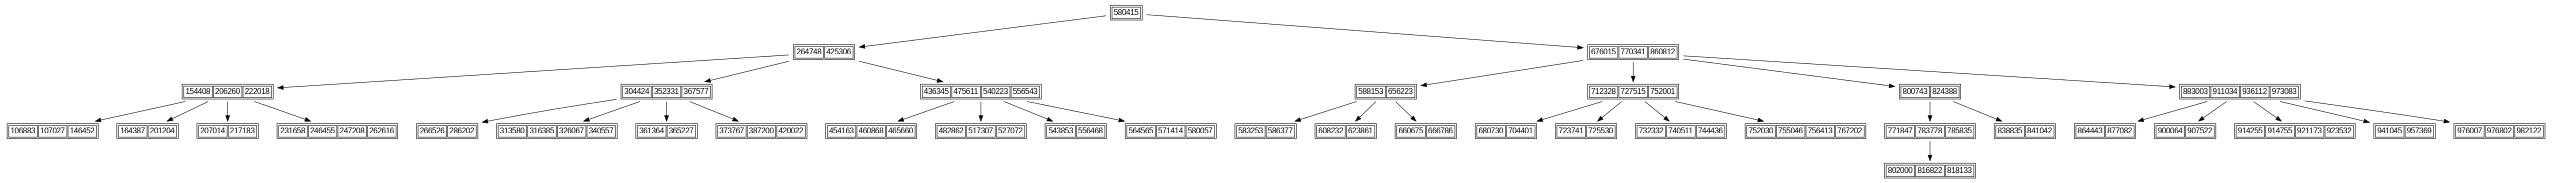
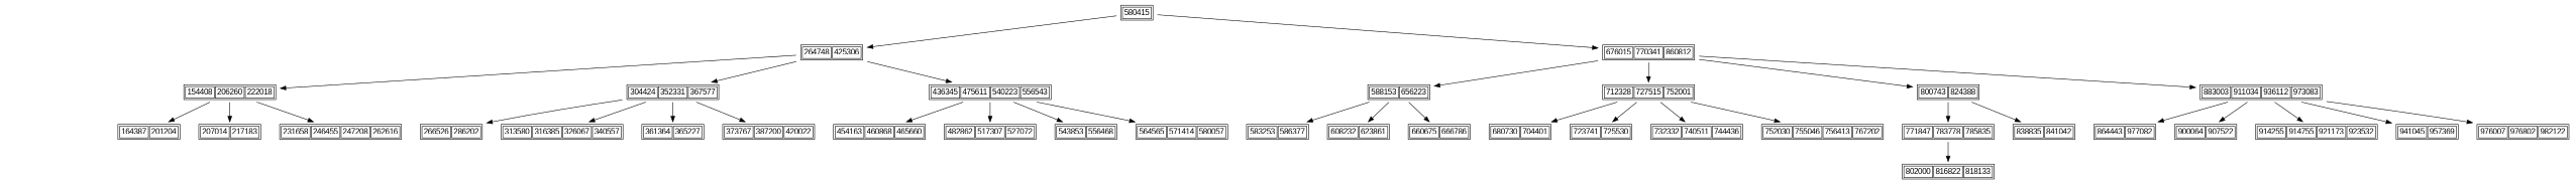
  digraph {
    fontname="Liberation Sans"
    node [fontname="Liberation Sans" shape=none]
    edge [fontname="Liberation Sans"]
    n1 [label=<<TABLE><TR><TD>580415</TD></TR></TABLE>>]
    n2 [label=<<TABLE><TR><TD>264748</TD><TD>425306</TD></TR></TABLE>>]
    n3 [label=<<TABLE><TR><TD>676015</TD><TD>770341</TD><TD>860812</TD></TR></TABLE>>]
    n4 [label=<<TABLE><TR><TD>154408</TD><TD>206260</TD><TD>222018</TD></TR></TABLE>>]
    n5 [label=<<TABLE><TR><TD>304424</TD><TD>352331</TD><TD>367577</TD></TR></TABLE>>]
    n6 [label=<<TABLE><TR><TD>436345</TD><TD>475611</TD><TD>540223</TD><TD>556543</TD></TR></TABLE>>]
    n7 [label=<<TABLE><TR><TD>588153</TD><TD>656223</TD></TR></TABLE>>]
    n8 [label=<<TABLE><TR><TD>712328</TD><TD>727515</TD><TD>752001</TD></TR></TABLE>>]
    n9 [label=<<TABLE><TR><TD>800743</TD><TD>824388</TD></TR></TABLE>>]
    n10 [label=<<TABLE><TR><TD>883003</TD><TD>911034</TD><TD>936112</TD><TD>973083</TD></TR></TABLE>>]
-   n11 [label=<<TABLE><TR><TD>106883</TD><TD>107027</TD><TD>146452</TD></TR></TABLE>>]
    n12 [label=<<TABLE><TR><TD>164387</TD><TD>201204</TD></TR></TABLE>>]
    n13 [label=<<TABLE><TR><TD>207014</TD><TD>217183</TD></TR></TABLE>>]
    n14 [label=<<TABLE><TR><TD>231658</TD><TD>246455</TD><TD>247208</TD><TD>262616</TD></TR></TABLE>>]
    n15 [label=<<TABLE><TR><TD>266526</TD><TD>286202</TD></TR></TABLE>>]
    n16 [label=<<TABLE><TR><TD>313580</TD><TD>316385</TD><TD>326067</TD><TD>340557</TD></TR></TABLE>>]
    n17 [label=<<TABLE><TR><TD>361364</TD><TD>365227</TD></TR></TABLE>>]
    n18 [label=<<TABLE><TR><TD>373767</TD><TD>387200</TD><TD>420022</TD></TR></TABLE>>]
    n19 [label=<<TABLE><TR><TD>454163</TD><TD>460868</TD><TD>465660</TD></TR></TABLE>>]
    n20 [label=<<TABLE><TR><TD>482862</TD><TD>517307</TD><TD>527072</TD></TR></TABLE>>]
    n21 [label=<<TABLE><TR><TD>543853</TD><TD>556468</TD></TR></TABLE>>]
    n22 [label=<<TABLE><TR><TD>564565</TD><TD>571414</TD><TD>580057</TD></TR></TABLE>>]
    n23 [label=<<TABLE><TR><TD>583253</TD><TD>586377</TD></TR></TABLE>>]
    n24 [label=<<TABLE><TR><TD>608232</TD><TD>623861</TD></TR></TABLE>>]
    n25 [label=<<TABLE><TR><TD>660675</TD><TD>666786</TD></TR></TABLE>>]
    n26 [label=<<TABLE><TR><TD>680730</TD><TD>704401</TD></TR></TABLE>>]
    n27 [label=<<TABLE><TR><TD>723741</TD><TD>725530</TD></TR></TABLE>>]
    n28 [label=<<TABLE><TR><TD>732332</TD><TD>740511</TD><TD>744436</TD></TR></TABLE>>]
    n29 [label=<<TABLE><TR><TD>752030</TD><TD>755046</TD><TD>756413</TD><TD>767202</TD></TR></TABLE>>]
    n30 [label=<<TABLE><TR><TD>771847</TD><TD>783778</TD><TD>785835</TD></TR></TABLE>>]
    n31 [label=<<TABLE><TR><TD>838835</TD><TD>841042</TD></TR></TABLE>>]
-   n32 [label=<<TABLE><TR><TD>864443</TD><TD>877082</TD></TR></TABLE>>]
+   n32 [label=<<TABLE><TR><TD>864443</TD><TD>977082</TD></TR></TABLE>>]
    n33 [label=<<TABLE><TR><TD>900064</TD><TD>907522</TD></TR></TABLE>>]
    n34 [label=<<TABLE><TR><TD>914255</TD><TD>914755</TD><TD>921173</TD><TD>923532</TD></TR></TABLE>>]
    n35 [label=<<TABLE><TR><TD>941045</TD><TD>957369</TD></TR></TABLE>>]
    n36 [label=<<TABLE><TR><TD>976007</TD><TD>976802</TD><TD>982122</TD></TR></TABLE>>]
    n37 [label=<<TABLE><TR><TD>802000</TD><TD>816822</TD><TD>818133</TD></TR></TABLE>>]
    n1 -> n2
    n1 -> n3
    n2 -> n4
    n2 -> n5
    n2 -> n6
    n3 -> n7
    n3 -> n8
    n3 -> n9
    n3 -> n10
-   n4 -> n11
    n4 -> n12
    n4 -> n13
    n4 -> n14
    n5 -> n15
    n5 -> n16
    n5 -> n17
    n5 -> n18
    n6 -> n19
    n6 -> n20
    n6 -> n21
    n6 -> n22
    n7 -> n23
    n7 -> n24
    n7 -> n25
    n8 -> n26
    n8 -> n27
    n8 -> n28
    n8 -> n29
    n9 -> n30
    n9 -> n31
    n10 -> n32
    n10 -> n33
    n10 -> n34
    n10 -> n35
    n10 -> n36
    n30 -> n37
  }
